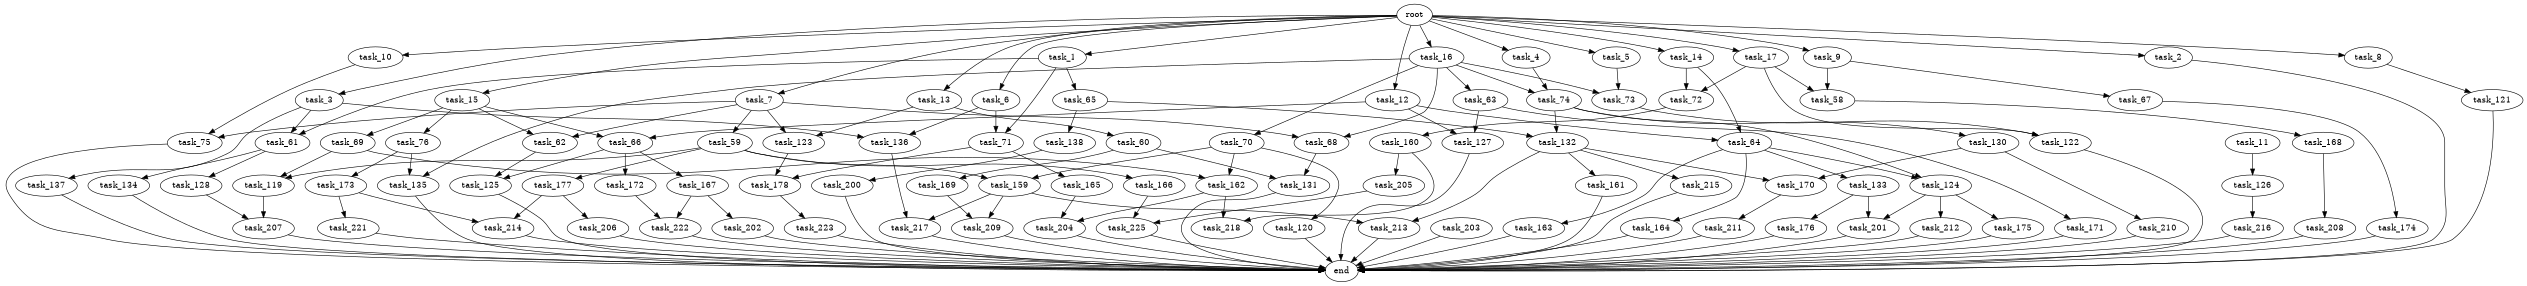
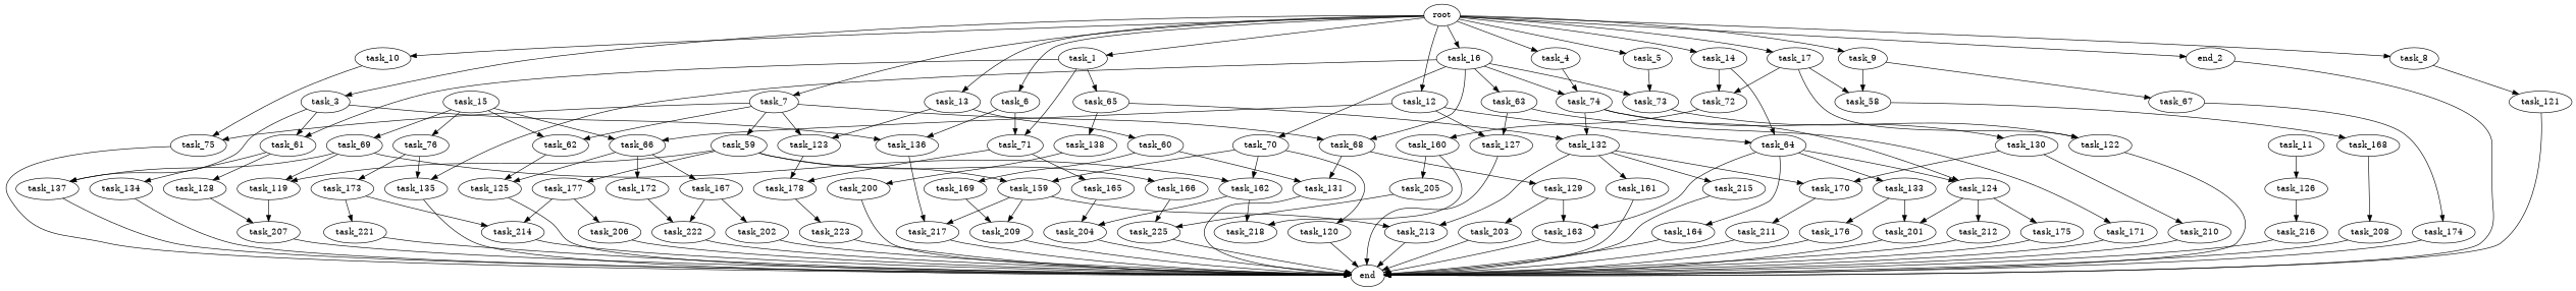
  digraph {
    root
    task_1
-   task_2
+   task_2 [label=end_2]
    task_3
    task_4
    task_5
    task_6
    task_7
    task_8
    task_9
    task_10
    task_12
    task_13
    task_14
    task_15
    task_16
    task_17
    task_61
    task_65
    task_71
    end
    task_136
    task_137
    task_74
    task_73
    task_59
    task_62
    task_68
    task_75
    task_123
    task_121
    task_58
    task_67
    task_11
    task_126
    task_64
    task_66
    task_127
    task_60
    task_72
    task_69
    task_76
    task_63
    task_70
    task_135
    task_122
    task_128
    task_134
    task_132
    task_138
    task_165
    task_178
    task_217
    task_124
    task_130
    task_119
    task_159
    task_166
    task_177
    task_125
    task_131
+   task_129
    task_168
    task_174
    task_216
    task_133
    task_163
    task_164
    task_167
    task_172
    task_169
    task_160
    task_162
    task_173
    task_171
    task_120
    task_208
    task_207
    task_213
    task_209
    task_225
    task_214
    task_206
    task_175
    task_201
    task_212
    task_176
    task_170
    task_161
    task_215
    task_200
    task_202
    task_222
    task_203
    task_218
    task_204
    task_223
    task_205
    task_210
    task_221
    task_211
    root -> task_1
    root -> task_2
    root -> task_3
    root -> task_4
    root -> task_5
    root -> task_6
    root -> task_7
    root -> task_8
    root -> task_9
    root -> task_10
    root -> task_12
    root -> task_13
    root -> task_14
-   root -> task_15
    root -> task_16
    root -> task_17
    task_1 -> task_61
    task_1 -> task_65
    task_1 -> task_71
    task_2 -> end
    task_3 -> task_61
    task_3 -> task_136
    task_3 -> task_137
    task_4 -> task_74
    task_5 -> task_73
    task_6 -> task_71
    task_6 -> task_136
    task_7 -> task_59
    task_7 -> task_62
    task_7 -> task_68
    task_7 -> task_75
    task_7 -> task_123
    task_8 -> task_121
    task_9 -> task_58
    task_9 -> task_67
    task_10 -> task_75
    task_12 -> task_64
    task_12 -> task_66
    task_12 -> task_127
    task_13 -> task_123
    task_13 -> task_60
    task_14 -> task_64
    task_14 -> task_72
    task_15 -> task_62
    task_15 -> task_66
    task_15 -> task_69
    task_15 -> task_76
    task_16 -> task_74
    task_16 -> task_73
    task_16 -> task_68
    task_16 -> task_63
    task_16 -> task_70
    task_16 -> task_135
    task_17 -> task_58
    task_17 -> task_72
    task_17 -> task_122
    task_61 -> task_128
    task_61 -> task_134
    task_65 -> task_132
    task_65 -> task_138
    task_71 -> task_165
    task_71 -> task_178
    task_136 -> task_217
    task_137 -> end
    task_74 -> task_132
    task_74 -> task_124
    task_74 -> task_130
    task_73 -> task_122
    task_59 -> task_119
    task_59 -> task_159
    task_59 -> task_166
    task_59 -> task_177
    task_62 -> task_125
    task_68 -> task_131
+   task_68 -> task_129
    task_75 -> end
    task_123 -> task_178
    task_121 -> end
    task_58 -> task_168
    task_67 -> task_174
    task_11 -> task_126
    task_126 -> task_216
    task_64 -> task_124
    task_64 -> task_133
    task_64 -> task_163
    task_64 -> task_164
    task_66 -> task_125
    task_66 -> task_167
    task_66 -> task_172
    task_127 -> end
    task_60 -> task_131
    task_60 -> task_169
    task_72 -> task_160
+   task_69 -> task_137
    task_69 -> task_119
    task_69 -> task_162
    task_76 -> task_135
    task_76 -> task_173
    task_63 -> task_127
    task_63 -> task_171
    task_70 -> task_159
    task_70 -> task_162
    task_70 -> task_120
    task_135 -> end
    task_122 -> end
    task_128 -> task_207
    task_134 -> end
    task_132 -> task_213
    task_132 -> task_170
    task_132 -> task_161
    task_132 -> task_215
    task_138 -> task_200
    task_165 -> task_204
    task_178 -> task_223
    task_217 -> end
    task_124 -> task_175
    task_124 -> task_201
    task_124 -> task_212
    task_130 -> task_170
    task_130 -> task_210
    task_119 -> task_207
    task_159 -> task_217
    task_159 -> task_213
    task_159 -> task_209
    task_166 -> task_225
    task_177 -> task_214
    task_177 -> task_206
    task_125 -> end
    task_131 -> end
+   task_129 -> task_163
+   task_129 -> task_203
    task_168 -> task_208
    task_174 -> end
    task_216 -> end
    task_133 -> task_201
    task_133 -> task_176
    task_163 -> end
    task_164 -> end
    task_167 -> task_202
    task_167 -> task_222
    task_172 -> task_222
    task_169 -> task_209
    task_160 -> task_218
    task_160 -> task_205
    task_162 -> task_218
    task_162 -> task_204
    task_173 -> task_214
    task_173 -> task_221
    task_171 -> end
    task_120 -> end
    task_208 -> end
    task_207 -> end
    task_213 -> end
    task_209 -> end
    task_225 -> end
    task_214 -> end
    task_206 -> end
    task_175 -> end
    task_201 -> end
    task_212 -> end
    task_176 -> end
    task_170 -> task_211
    task_161 -> end
    task_215 -> end
    task_200 -> end
    task_202 -> end
    task_222 -> end
    task_203 -> end
    task_204 -> end
    task_223 -> end
    task_205 -> task_225
    task_210 -> end
    task_221 -> end
    task_211 -> end
  }
